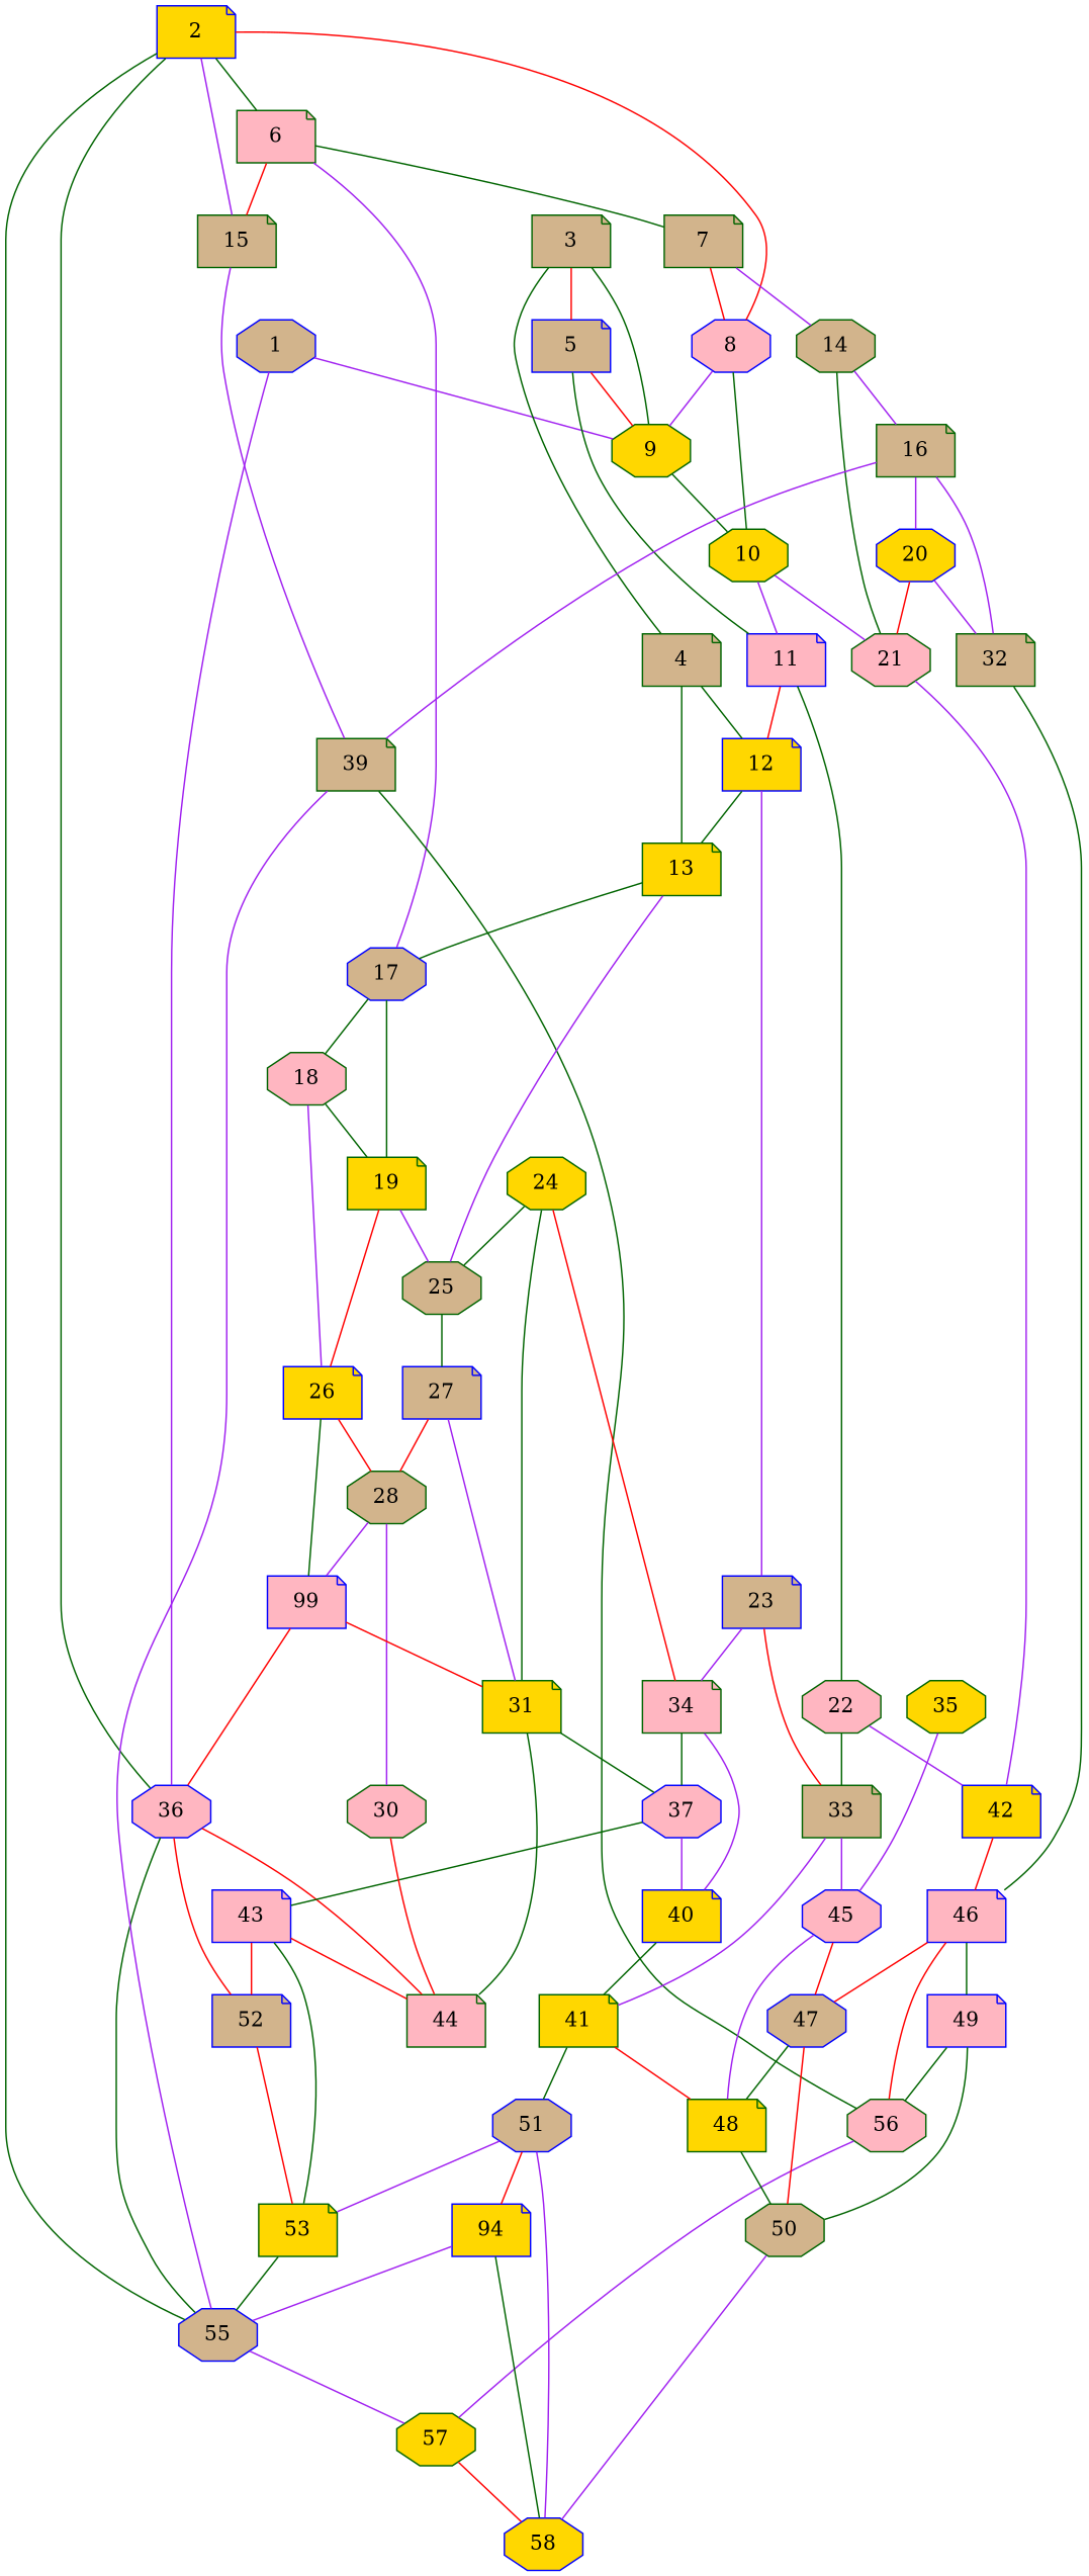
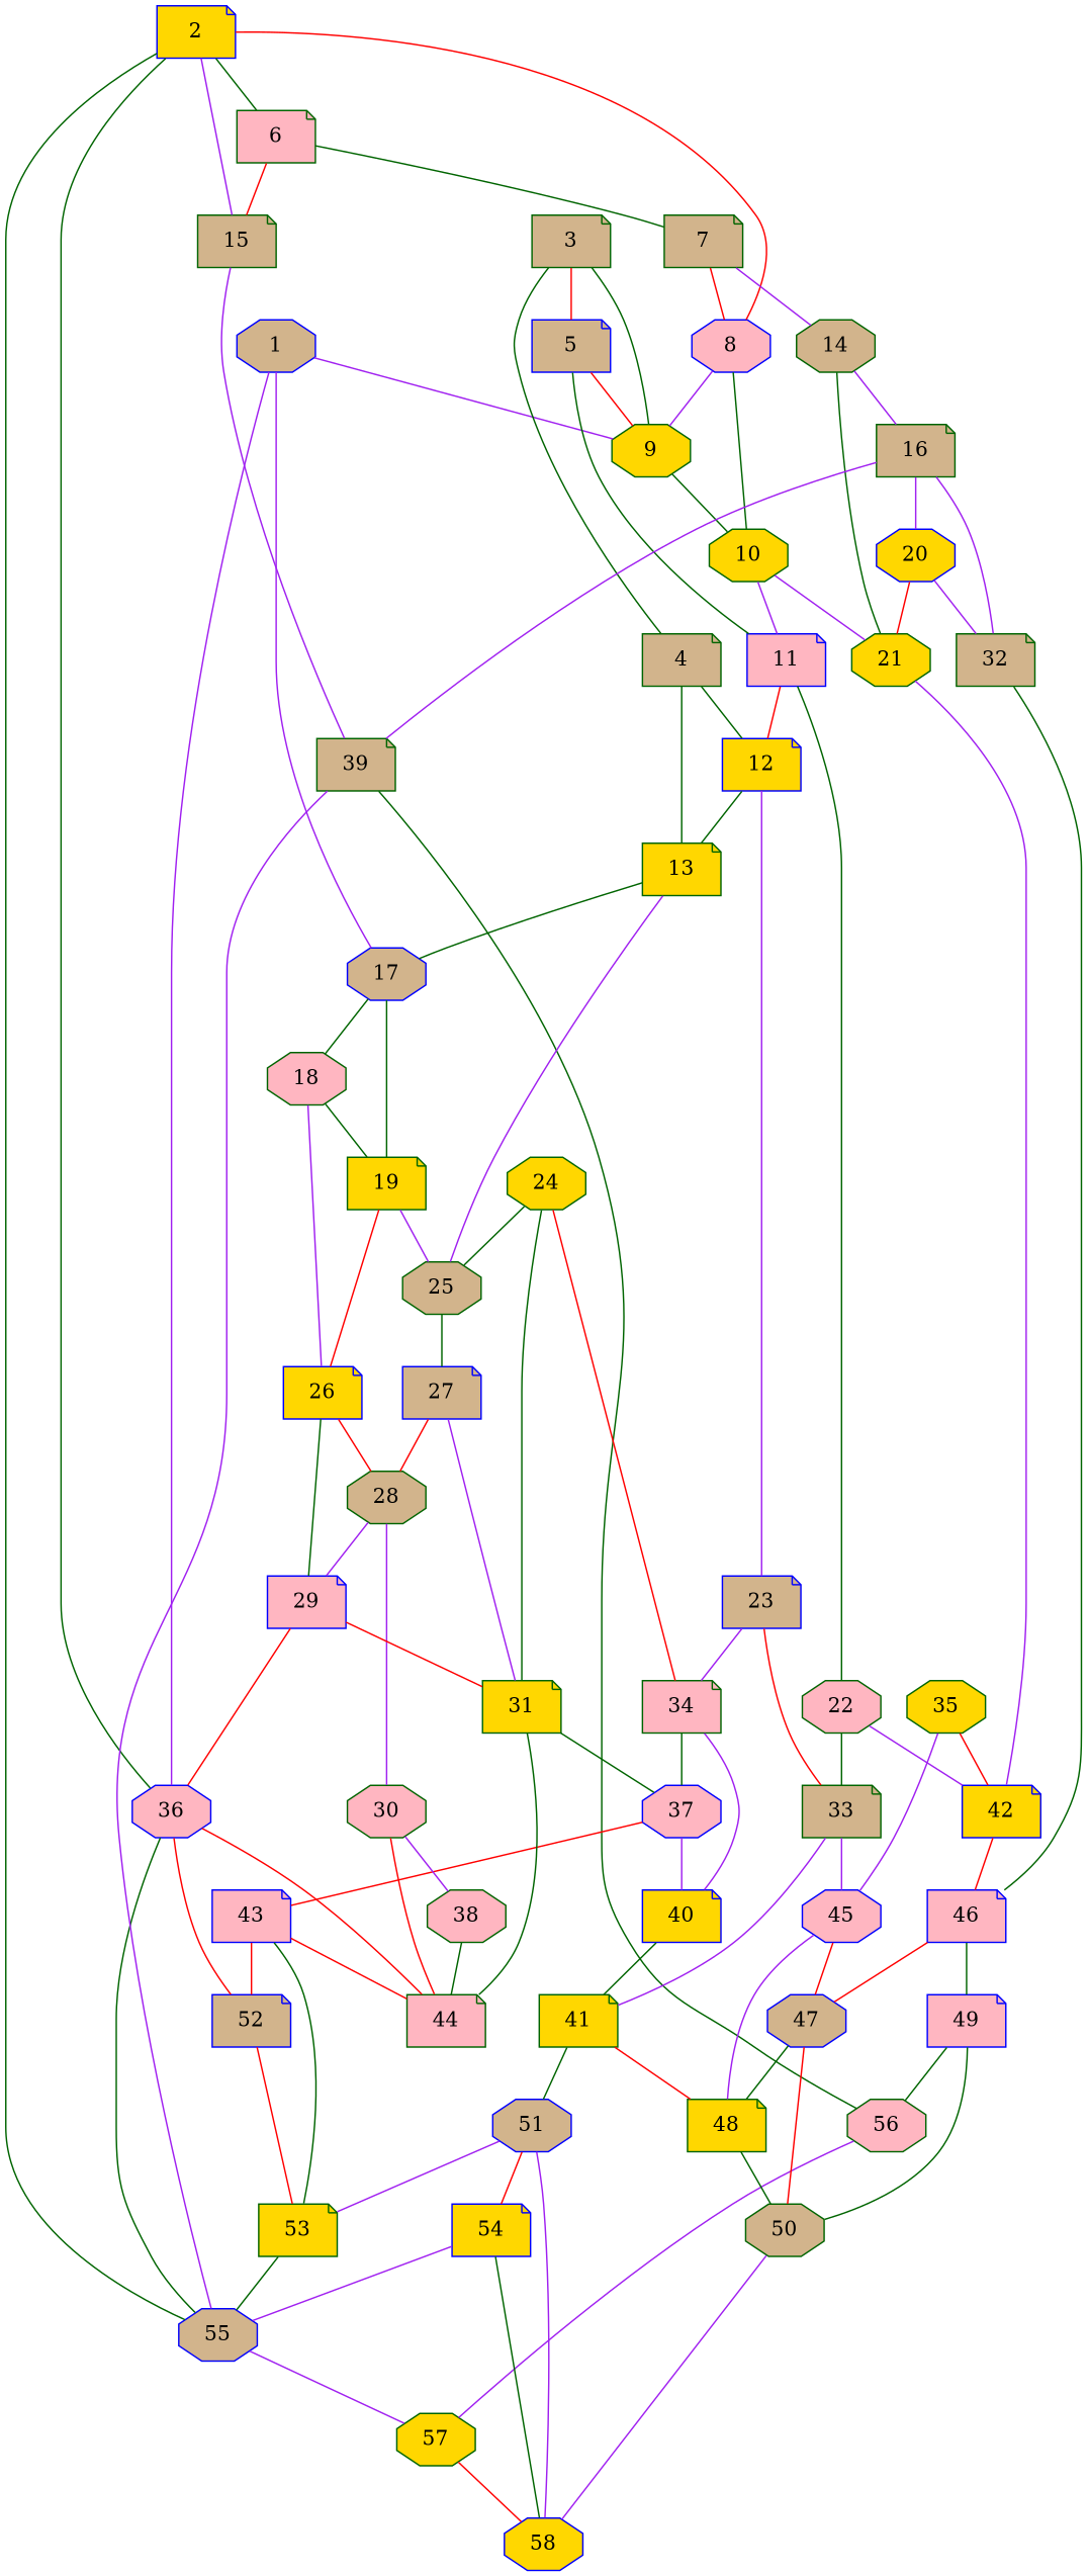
  graph {
    node [color=darkgreen fillcolor=tan shape=note style=filled]
    edge [color=darkgreen weight=1.0]
    1 [color=blue shape=octagon]
    17 [color=blue shape=octagon]
    36 [color=blue fillcolor=lightpink shape=octagon]
    9 [fillcolor=gold shape=octagon]
    3
    4
    5 [color=blue]
    18 [fillcolor=lightpink shape=octagon]
    19 [fillcolor=gold]
    55 [color=blue shape=octagon]
    44 [fillcolor=lightpink]
    52 [color=blue]
    2 [color=blue fillcolor=gold]
    6 [fillcolor=lightpink]
    8 [color=blue fillcolor=lightpink shape=octagon]
    15
    7
    10 [fillcolor=gold shape=octagon]
    39
    57 [fillcolor=gold shape=octagon]
    12 [color=blue fillcolor=gold]
    13 [fillcolor=gold]
    11 [color=blue fillcolor=lightpink]
    23 [color=blue]
    25 [shape=octagon]
    22 [fillcolor=lightpink shape=octagon]
    14 [shape=octagon]
-   21 [fillcolor=lightpink shape=octagon]
+   21 [fillcolor=gold shape=octagon]
    16
    42 [color=blue fillcolor=gold]
    33
    34 [fillcolor=lightpink]
    27 [color=blue]
    20 [color=blue fillcolor=gold shape=octagon]
    32
    56 [fillcolor=lightpink shape=octagon]
    46 [color=blue fillcolor=lightpink]
    26 [color=blue fillcolor=gold]
    28 [shape=octagon]
-   29 [color=blue fillcolor=lightpink label=99]
+   29 [color=blue fillcolor=lightpink]
    41 [fillcolor=gold]
    45 [color=blue fillcolor=lightpink shape=octagon]
    37 [color=blue fillcolor=lightpink shape=octagon]
    40 [color=blue fillcolor=gold]
    24 [fillcolor=gold shape=octagon]
    31 [fillcolor=gold]
    30 [fillcolor=lightpink shape=octagon]
+   38 [fillcolor=lightpink shape=octagon]
    43 [color=blue fillcolor=lightpink]
    47 [color=blue shape=octagon]
    49 [color=blue fillcolor=lightpink]
    48 [fillcolor=gold]
    51 [color=blue shape=octagon]
    35 [fillcolor=gold shape=octagon]
    53 [fillcolor=gold]
    50 [shape=octagon]
    58 [color=blue fillcolor=gold shape=octagon]
-   54 [color=blue fillcolor=gold label=94]
-   6 -- 17 [color=purple]
+   54 [color=blue fillcolor=gold]
+   1 -- 17 [color=purple]
    1 -- 36 [color=purple]
    1 -- 9 [color=purple]
    17 -- 18
    17 -- 19
    36 -- 55
    36 -- 44 [color=red]
    36 -- 52 [color=red]
    9 -- 10
    3 -- 9
    3 -- 4
    3 -- 5 [color=red]
    4 -- 12
    4 -- 13
    5 -- 9 [color=red]
    5 -- 11
    18 -- 19
    18 -- 26 [color=purple]
    19 -- 25 [color=purple]
    19 -- 26 [color=red]
    55 -- 57 [color=purple]
    52 -- 53 [color=red]
    2 -- 36
    2 -- 55
    2 -- 6
    2 -- 8 [color=red]
    2 -- 15 [color=purple]
    6 -- 15 [color=red weight=2.0]
    6 -- 7
    8 -- 9 [color=purple]
    8 -- 10
    15 -- 39 [color=purple]
    7 -- 8 [color=red]
    7 -- 14 [color=purple weight=2.0]
    10 -- 11 [color=purple]
    10 -- 21 [color=purple]
    39 -- 55 [color=purple]
    39 -- 56
    57 -- 58 [color=red]
    12 -- 13
    12 -- 23 [color=purple]
    13 -- 17
    13 -- 25 [color=purple]
    11 -- 12 [color=red]
    11 -- 22
    23 -- 33 [color=red]
    23 -- 34 [color=purple]
    25 -- 27
    22 -- 42 [color=purple]
    22 -- 33
    14 -- 21
    14 -- 16 [color=purple]
    21 -- 42 [color=purple]
    16 -- 39 [color=purple]
    16 -- 20 [color=purple]
    16 -- 32 [color=purple]
    42 -- 46 [color=red]
    33 -- 41 [color=purple]
    33 -- 45 [color=purple]
    34 -- 37
    34 -- 40 [color=purple]
    27 -- 28 [color=red]
    27 -- 31 [color=purple]
    20 -- 21 [color=red]
    20 -- 32 [color=purple weight=2.0]
    32 -- 46
    56 -- 57 [color=purple]
-   46 -- 56 [color=red]
    46 -- 47 [color=red]
    46 -- 49 [weight=2.0]
    26 -- 28 [color=red]
    26 -- 29
    28 -- 29 [color=purple]
    28 -- 30 [color=purple]
    29 -- 36 [color=red]
    29 -- 31 [color=red]
    41 -- 48 [color=red]
    41 -- 51
    45 -- 47 [color=red]
    45 -- 48 [color=purple]
    37 -- 40 [color=purple]
-   37 -- 43
+   37 -- 43 [color=red]
    40 -- 41 [weight=2.0]
    24 -- 25
    24 -- 34 [color=red]
    24 -- 31
    31 -- 44
    31 -- 37
    30 -- 44 [color=red]
+   30 -- 38 [color=purple]
+   38 -- 44 [weight=2.0]
    43 -- 44 [color=red]
    43 -- 52 [color=red weight=2.0]
    43 -- 53
    47 -- 48
    47 -- 50 [color=red]
    49 -- 56
    49 -- 50
    48 -- 50
    51 -- 53 [color=purple]
    51 -- 58 [color=purple]
    51 -- 54 [color=red]
+   35 -- 42 [color=red weight=2.0]
    35 -- 45 [color=purple]
    53 -- 55
    50 -- 58 [color=purple]
    54 -- 55 [color=purple]
    54 -- 58
  }
